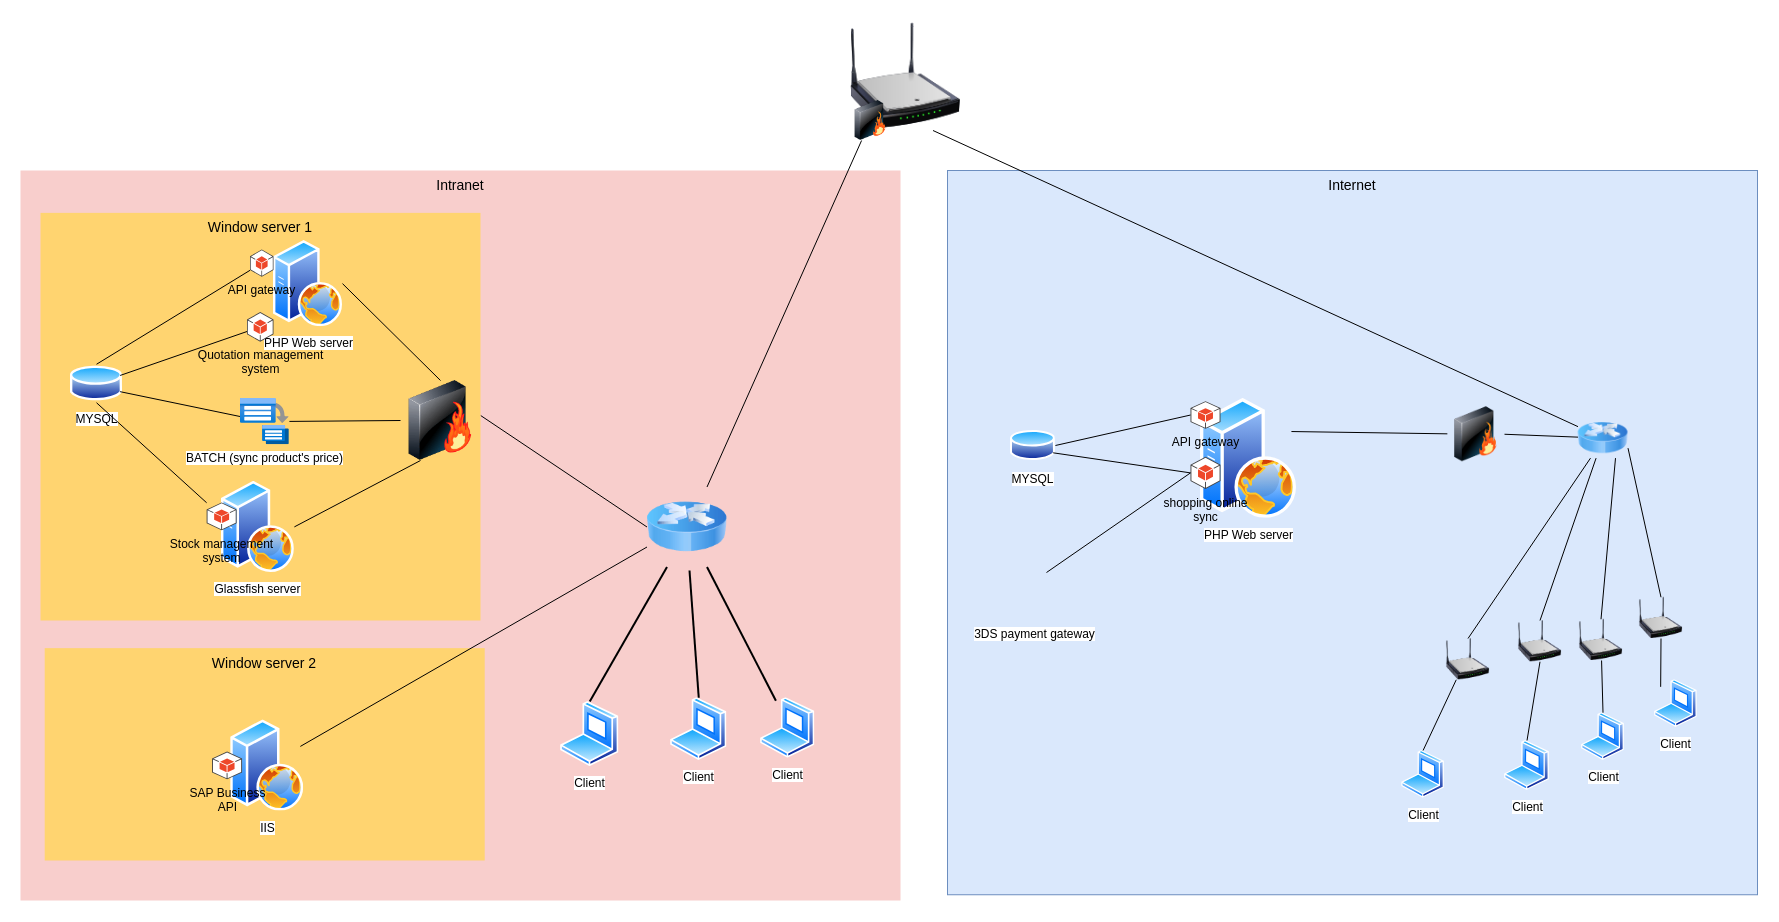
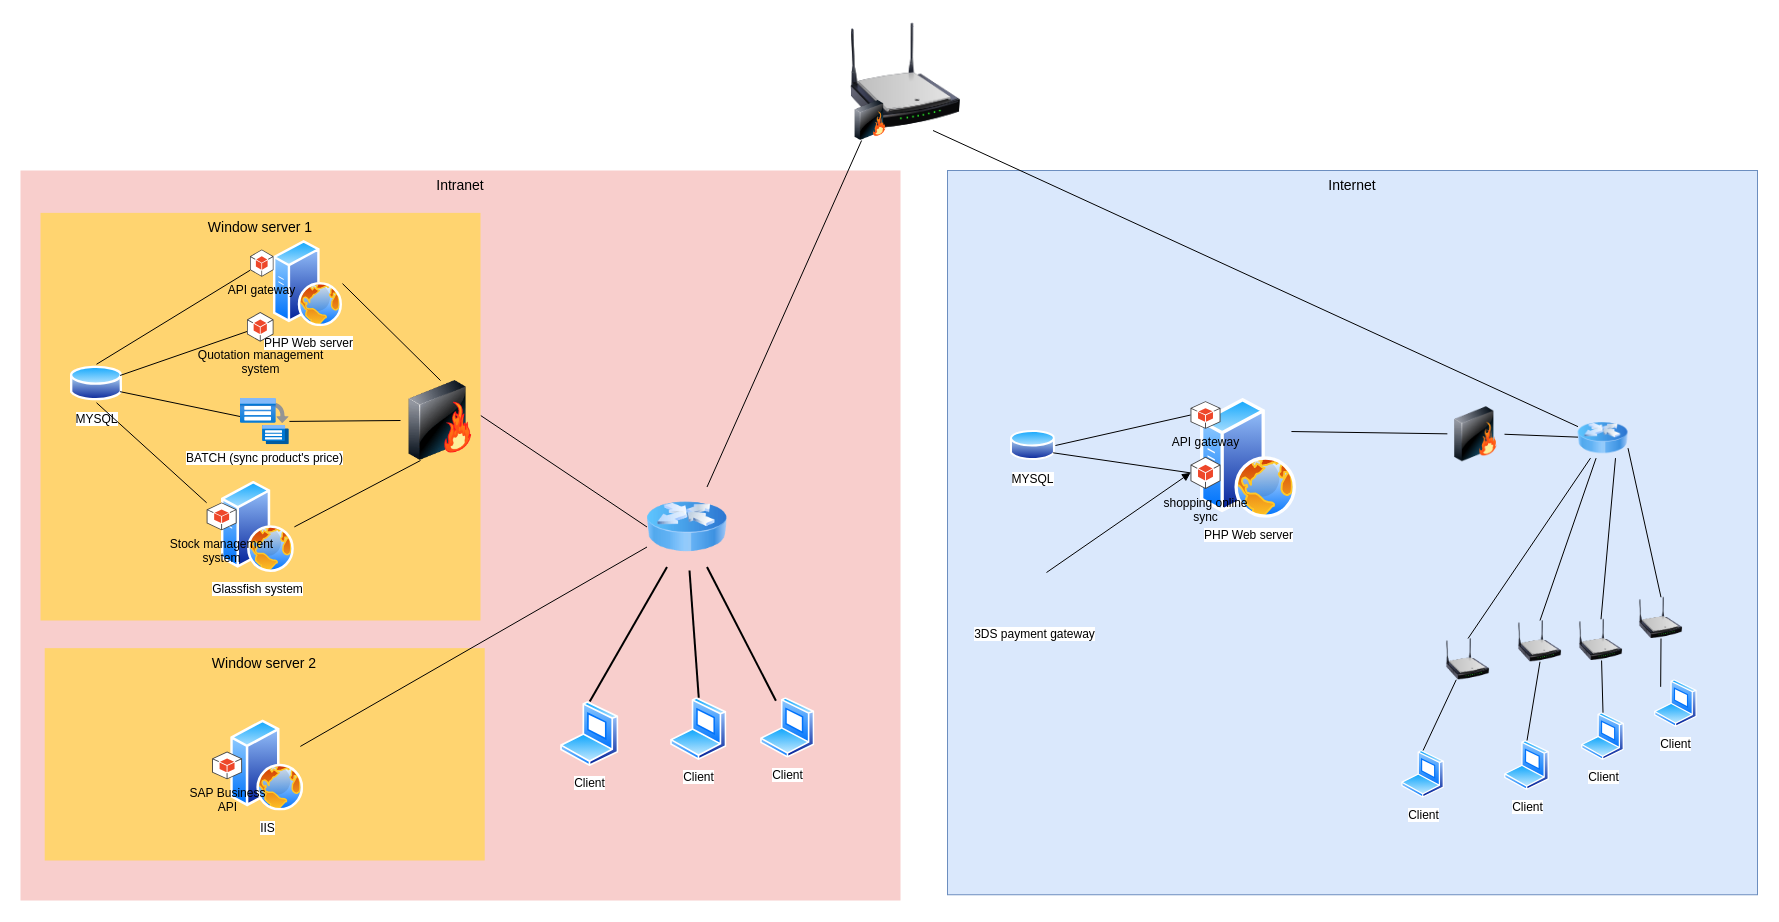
  <mxCell id="0" style=";html=1;" />
  <mxCell id="1" style=";html=1;" parent="0" />
  <mxCell id="2" value="Intranet" style="whiteSpace=wrap;html=1;fillColor=#f8cecc;fontSize=14;strokeColor=none;verticalAlign=top;" parent="1" vertex="1"><mxGeometry x="20" y="170" width="880" height="730" as="geometry" /></mxCell>
  <mxCell id="3" value="Window server 1" style="whiteSpace=wrap;html=1;fillColor=#FFD470;gradientColor=none;fontSize=14;strokeColor=none;verticalAlign=top;" parent="1" vertex="1"><mxGeometry x="40" y="212.37" width="440" height="407.63" as="geometry" /></mxCell>
  <mxCell id="4" style="edgeStyle=none;rounded=0;html=1;startSize=10;endSize=10;jettySize=auto;orthogonalLoop=1;fontSize=14;endArrow=none;endFill=0;strokeWidth=2;entryX=0.25;entryY=0;entryDx=0;entryDy=0;exitX=0.75;exitY=1;exitDx=0;exitDy=0;" parent="1" source="13" target="15" edge="1"><mxGeometry relative="1" as="geometry" /></mxCell>
  <mxCell id="5" style="edgeStyle=none;rounded=0;html=1;startSize=10;endSize=10;jettySize=auto;orthogonalLoop=1;fontSize=14;endArrow=none;endFill=0;strokeWidth=2;entryX=0.5;entryY=0;entryDx=0;entryDy=0;" parent="1" target="16" edge="1"><mxGeometry relative="1" as="geometry"><mxPoint x="689" y="570" as="sourcePoint" /></mxGeometry></mxCell>
  <mxCell id="6" style="edgeStyle=none;rounded=0;html=1;startSize=10;endSize=10;jettySize=auto;orthogonalLoop=1;fontSize=14;endArrow=none;endFill=0;strokeWidth=2;entryX=0.5;entryY=0;entryDx=0;entryDy=0;exitX=0.25;exitY=1;exitDx=0;exitDy=0;" parent="1" source="13" target="14" edge="1"><mxGeometry relative="1" as="geometry" /></mxCell>
  <mxCell id="7" value="MYSQL" style="aspect=fixed;perimeter=ellipsePerimeter;html=1;align=center;shadow=0;dashed=0;spacingTop=3;image;image=img/lib/active_directory/database.svg;direction=east;" parent="1" vertex="1"><mxGeometry x="70" y="363.75" width="52.03" height="38.5" as="geometry" /></mxCell>
  <mxCell id="8" value="BATCH (sync product's price)" style="aspect=fixed;html=1;points=[];align=center;image;fontSize=12;image=img/lib/azure2/compute/Batch_Accounts.svg;" parent="1" vertex="1"><mxGeometry x="239.5" y="397.87" width="49.41" height="46.5" as="geometry" /></mxCell>
  <mxCell id="9" value="PHP Web server" style="aspect=fixed;perimeter=ellipsePerimeter;html=1;align=center;shadow=0;dashed=0;spacingTop=3;image;image=img/lib/active_directory/web_server.svg;" parent="1" vertex="1"><mxGeometry x="273" y="240" width="69" height="86.25" as="geometry" /></mxCell>
- <mxCell id="10" value="Glassfish server" style="aspect=fixed;perimeter=ellipsePerimeter;html=1;align=center;shadow=0;dashed=0;spacingTop=3;image;image=img/lib/active_directory/web_server.svg;" parent="1" vertex="1"><mxGeometry x="220.88" y="480.75" width="73" height="91.25" as="geometry" /></mxCell>
+ <mxCell id="10" value="Glassfish system" style="aspect=fixed;perimeter=ellipsePerimeter;html=1;align=center;shadow=0;dashed=0;spacingTop=3;image;image=img/lib/active_directory/web_server.svg;" parent="1" vertex="1"><mxGeometry x="220.88" y="480.75" width="73" height="91.25" as="geometry" /></mxCell>
  <mxCell id="11" value="Stock management &lt;br&gt;system" style="outlineConnect=0;dashed=0;verticalLabelPosition=bottom;verticalAlign=top;align=center;html=1;shape=mxgraph.aws3.android;fillColor=#EE472A;gradientColor=none;" parent="1" vertex="1"><mxGeometry x="206.13" y="502" width="30" height="27.75" as="geometry" /></mxCell>
  <mxCell id="12" value="Quotation management &lt;br&gt;system" style="outlineConnect=0;dashed=0;verticalLabelPosition=bottom;verticalAlign=top;align=center;html=1;shape=mxgraph.aws3.android;fillColor=#EE472A;gradientColor=none;" parent="1" vertex="1"><mxGeometry x="246.5" y="311.62" width="26.5" height="29.63" as="geometry" /></mxCell>
  <mxCell id="13" value="" style="image;html=1;image=img/lib/clip_art/networking/Router_Icon_128x128.png" parent="1" vertex="1"><mxGeometry x="646.5" y="486.5" width="80" height="80" as="geometry" /></mxCell>
  <mxCell id="14" value="Client" style="aspect=fixed;perimeter=ellipsePerimeter;html=1;align=center;shadow=0;dashed=0;spacingTop=3;image;image=img/lib/active_directory/laptop_client.svg;" parent="1" vertex="1"><mxGeometry x="560" y="701.11" width="58.5" height="65" as="geometry" /></mxCell>
  <mxCell id="15" value="Client" style="aspect=fixed;perimeter=ellipsePerimeter;html=1;align=center;shadow=0;dashed=0;spacingTop=3;image;image=img/lib/active_directory/laptop_client.svg;" parent="1" vertex="1"><mxGeometry x="760" y="697.22" width="54.45" height="60.5" as="geometry" /></mxCell>
  <mxCell id="16" value="Client" style="aspect=fixed;perimeter=ellipsePerimeter;html=1;align=center;shadow=0;dashed=0;spacingTop=3;image;image=img/lib/active_directory/laptop_client.svg;" parent="1" vertex="1"><mxGeometry x="670" y="697.22" width="56.5" height="62.78" as="geometry" /></mxCell>
  <mxCell id="17" value="" style="endArrow=none;html=1;rounded=0;entryX=0;entryY=0.5;entryDx=0;entryDy=0;exitX=1.004;exitY=0.439;exitDx=0;exitDy=0;exitPerimeter=0;startArrow=none;" parent="1" source="20" target="13" edge="1"><mxGeometry width="50" height="50" relative="1" as="geometry"><mxPoint x="760" y="530" as="sourcePoint" /><mxPoint x="810" y="480" as="targetPoint" /></mxGeometry></mxCell>
  <mxCell id="18" value="Internet" style="whiteSpace=wrap;html=1;fillColor=#dae8fc;fontSize=14;strokeColor=#6c8ebf;verticalAlign=top;" parent="1" vertex="1"><mxGeometry x="947" y="170" width="810" height="724.25" as="geometry" /></mxCell>
  <mxCell id="19" value="" style="image;html=1;image=img/lib/clip_art/networking/Wireless_Router_N_128x128.png" parent="1" vertex="1"><mxGeometry x="850" y="20" width="110" height="110" as="geometry" /></mxCell>
  <mxCell id="20" value="" style="image;html=1;image=img/lib/clip_art/networking/Firewall-page1_128x128.png" parent="1" vertex="1"><mxGeometry x="400" y="380" width="80" height="80" as="geometry" /></mxCell>
  <mxCell id="21" value="PHP Web server" style="aspect=fixed;perimeter=ellipsePerimeter;html=1;align=center;shadow=0;dashed=0;spacingTop=3;image;image=img/lib/active_directory/web_server.svg;" parent="1" vertex="1"><mxGeometry x="1200" y="397.87" width="96" height="120" as="geometry" /></mxCell>
  <mxCell id="22" value="shopping online &lt;br&gt;sync" style="outlineConnect=0;dashed=0;verticalLabelPosition=bottom;verticalAlign=top;align=center;html=1;shape=mxgraph.aws3.android;fillColor=#EE472A;gradientColor=none;" parent="1" vertex="1"><mxGeometry x="1190" y="456.25" width="30" height="32.25" as="geometry" /></mxCell>
  <mxCell id="23" value="MYSQL" style="aspect=fixed;perimeter=ellipsePerimeter;html=1;align=center;shadow=0;dashed=0;spacingTop=3;image;image=img/lib/active_directory/database.svg;" parent="1" vertex="1"><mxGeometry x="1010" y="428.35" width="44.96" height="33.27" as="geometry" /></mxCell>
  <mxCell id="24" value="Client" style="aspect=fixed;perimeter=ellipsePerimeter;html=1;align=center;shadow=0;dashed=0;spacingTop=3;image;image=img/lib/active_directory/laptop_client.svg;" parent="1" vertex="1"><mxGeometry x="1401.13" y="750" width="42.87" height="47.63" as="geometry" /></mxCell>
  <mxCell id="25" value="Client" style="aspect=fixed;perimeter=ellipsePerimeter;html=1;align=center;shadow=0;dashed=0;spacingTop=3;image;image=img/lib/active_directory/laptop_client.svg;" parent="1" vertex="1"><mxGeometry x="1504" y="740" width="45" height="50" as="geometry" /></mxCell>
  <mxCell id="26" value="Client" style="aspect=fixed;perimeter=ellipsePerimeter;html=1;align=center;shadow=0;dashed=0;spacingTop=3;image;image=img/lib/active_directory/laptop_client.svg;" parent="1" vertex="1"><mxGeometry x="1581" y="712.22" width="43" height="47.78" as="geometry" /></mxCell>
  <mxCell id="27" value="API gateway" style="outlineConnect=0;dashed=0;verticalLabelPosition=bottom;verticalAlign=top;align=center;html=1;shape=mxgraph.aws3.android;fillColor=#EE472A;gradientColor=none;" parent="1" vertex="1"><mxGeometry x="1190" y="400.73" width="30" height="27.62" as="geometry" /></mxCell>
  <mxCell id="28" value="" style="endArrow=none;html=1;rounded=0;exitX=0.75;exitY=1;exitDx=0;exitDy=0;" parent="1" source="19" target="45" edge="1"><mxGeometry width="50" height="50" relative="1" as="geometry"><mxPoint x="1850" y="347.75" as="sourcePoint" /><mxPoint x="1150" y="497.75" as="targetPoint" /></mxGeometry></mxCell>
  <mxCell id="29" value="" style="image;html=1;image=img/lib/clip_art/networking/Firewall_128x128.png" parent="1" vertex="1"><mxGeometry x="830" y="100" width="80" height="40" as="geometry" /></mxCell>
  <mxCell id="30" value="" style="endArrow=none;html=1;rounded=0;exitX=0.75;exitY=0;exitDx=0;exitDy=0;" parent="1" source="13" target="29" edge="1"><mxGeometry width="50" height="50" relative="1" as="geometry"><mxPoint x="1000" y="369" as="sourcePoint" /><mxPoint x="810" y="548.054" as="targetPoint" /></mxGeometry></mxCell>
  <mxCell id="31" value="" style="endArrow=none;html=1;rounded=0;" parent="1" source="7" target="12" edge="1"><mxGeometry width="50" height="50" relative="1" as="geometry"><mxPoint x="180" y="550" as="sourcePoint" /><mxPoint x="230" y="500" as="targetPoint" /></mxGeometry></mxCell>
  <mxCell id="32" value="" style="endArrow=none;html=1;rounded=0;entryX=0.5;entryY=1;entryDx=0;entryDy=0;" parent="1" source="11" target="7" edge="1"><mxGeometry width="50" height="50" relative="1" as="geometry"><mxPoint x="630" y="700" as="sourcePoint" /><mxPoint x="680" y="650" as="targetPoint" /></mxGeometry></mxCell>
  <mxCell id="33" value="" style="endArrow=none;html=1;rounded=0;entryX=0;entryY=0.5;entryDx=0;entryDy=0;entryPerimeter=0;exitX=1;exitY=0.5;exitDx=0;exitDy=0;" parent="1" source="23" target="27" edge="1"><mxGeometry width="50" height="50" relative="1" as="geometry"><mxPoint x="887" y="729.25" as="sourcePoint" /><mxPoint x="937" y="679.25" as="targetPoint" /></mxGeometry></mxCell>
  <mxCell id="34" value="" style="endArrow=none;html=1;rounded=0;entryX=0;entryY=0.5;entryDx=0;entryDy=0;entryPerimeter=0;exitX=1;exitY=0.75;exitDx=0;exitDy=0;" parent="1" source="23" target="22" edge="1"><mxGeometry width="50" height="50" relative="1" as="geometry"><mxPoint x="887" y="729.25" as="sourcePoint" /><mxPoint x="937" y="679.25" as="targetPoint" /></mxGeometry></mxCell>
  <mxCell id="35" value="" style="endArrow=none;html=1;rounded=0;entryX=0.25;entryY=1;entryDx=0;entryDy=0;exitX=1;exitY=0.5;exitDx=0;exitDy=0;" parent="1" source="10" target="20" edge="1"><mxGeometry width="50" height="50" relative="1" as="geometry"><mxPoint x="814.75" y="681.25" as="sourcePoint" /><mxPoint x="414.75" y="591.25" as="targetPoint" /></mxGeometry></mxCell>
  <mxCell id="36" value="Client" style="aspect=fixed;perimeter=ellipsePerimeter;html=1;align=center;shadow=0;dashed=0;spacingTop=3;image;image=img/lib/active_directory/laptop_client.svg;" parent="1" vertex="1"><mxGeometry x="1654" y="679.25" width="42.87" height="47.63" as="geometry" /></mxCell>
  <mxCell id="37" value="" style="image;html=1;image=img/lib/clip_art/networking/Wireless_Router_N_128x128.png" parent="1" vertex="1"><mxGeometry x="1637" y="596.75" width="47" height="41.25" as="geometry" /></mxCell>
  <mxCell id="38" value="" style="endArrow=none;html=1;rounded=0;entryX=0.5;entryY=1;entryDx=0;entryDy=0;exitX=0;exitY=0;exitDx=0;exitDy=0;" parent="1" source="36" target="37" edge="1"><mxGeometry width="50" height="50" relative="1" as="geometry"><mxPoint x="1529.973" y="697.322" as="sourcePoint" /><mxPoint x="1395.634" y="501.687" as="targetPoint" /></mxGeometry></mxCell>
  <mxCell id="39" value="" style="image;html=1;image=img/lib/clip_art/networking/Wireless_Router_N_128x128.png" parent="1" vertex="1"><mxGeometry x="1577" y="618.75" width="47" height="41.25" as="geometry" /></mxCell>
  <mxCell id="40" value="" style="endArrow=none;html=1;rounded=0;exitX=0.5;exitY=0;exitDx=0;exitDy=0;" parent="1" source="26" target="39" edge="1"><mxGeometry width="50" height="50" relative="1" as="geometry"><mxPoint x="1505.5" y="750" as="sourcePoint" /><mxPoint x="1387.168" y="509.971" as="targetPoint" /></mxGeometry></mxCell>
  <mxCell id="41" value="" style="image;html=1;image=img/lib/clip_art/networking/Wireless_Router_N_128x128.png" parent="1" vertex="1"><mxGeometry x="1516" y="620" width="47" height="41.25" as="geometry" /></mxCell>
  <mxCell id="42" value="" style="endArrow=none;html=1;rounded=0;exitX=0.5;exitY=0;exitDx=0;exitDy=0;entryX=0.5;entryY=1;entryDx=0;entryDy=0;" parent="1" source="25" target="41" edge="1"><mxGeometry width="50" height="50" relative="1" as="geometry"><mxPoint x="1446.5" y="770" as="sourcePoint" /><mxPoint x="1362" y="518.88" as="targetPoint" /></mxGeometry></mxCell>
  <mxCell id="43" value="" style="image;html=1;image=img/lib/clip_art/networking/Wireless_Router_N_128x128.png" parent="1" vertex="1"><mxGeometry x="1444" y="638" width="47" height="41.25" as="geometry" /></mxCell>
  <mxCell id="44" value="" style="endArrow=none;html=1;rounded=0;exitX=0.5;exitY=0;exitDx=0;exitDy=0;entryX=0.25;entryY=1;entryDx=0;entryDy=0;" parent="1" source="24" target="43" edge="1"><mxGeometry width="50" height="50" relative="1" as="geometry"><mxPoint x="1372.565" y="760" as="sourcePoint" /><mxPoint x="1341.363" y="513.052" as="targetPoint" /></mxGeometry></mxCell>
  <mxCell id="45" value="" style="image;html=1;image=img/lib/clip_art/networking/Router_Icon_128x128.png" parent="1" vertex="1"><mxGeometry x="1577.5" y="417.63" width="50" height="40" as="geometry" /></mxCell>
  <mxCell id="46" value="" style="endArrow=none;html=1;rounded=0;entryX=1;entryY=0.25;entryDx=0;entryDy=0;startArrow=none;" parent="1" source="53" target="21" edge="1"><mxGeometry width="50" height="50" relative="1" as="geometry"><mxPoint x="894" y="650" as="sourcePoint" /><mxPoint x="944" y="600" as="targetPoint" /></mxGeometry></mxCell>
  <mxCell id="47" value="" style="endArrow=none;html=1;rounded=0;entryX=0.25;entryY=1;entryDx=0;entryDy=0;exitX=0.5;exitY=0;exitDx=0;exitDy=0;" parent="1" source="43" target="45" edge="1"><mxGeometry width="50" height="50" relative="1" as="geometry"><mxPoint x="894" y="650" as="sourcePoint" /><mxPoint x="944" y="600" as="targetPoint" /></mxGeometry></mxCell>
  <mxCell id="48" value="" style="endArrow=none;html=1;rounded=0;exitX=0.5;exitY=0;exitDx=0;exitDy=0;" parent="1" source="41" target="45" edge="1"><mxGeometry width="50" height="50" relative="1" as="geometry"><mxPoint x="1406.404" y="700" as="sourcePoint" /><mxPoint x="1443.5" y="622.75" as="targetPoint" /></mxGeometry></mxCell>
  <mxCell id="49" value="" style="endArrow=none;html=1;rounded=0;entryX=0.75;entryY=1;entryDx=0;entryDy=0;exitX=0.5;exitY=0;exitDx=0;exitDy=0;" parent="1" source="39" target="45" edge="1"><mxGeometry width="50" height="50" relative="1" as="geometry"><mxPoint x="1416.404" y="710" as="sourcePoint" /><mxPoint x="1453.5" y="632.75" as="targetPoint" /></mxGeometry></mxCell>
  <mxCell id="50" value="" style="endArrow=none;html=1;rounded=0;entryX=1;entryY=0.75;entryDx=0;entryDy=0;exitX=0.5;exitY=0;exitDx=0;exitDy=0;" parent="1" source="37" target="45" edge="1"><mxGeometry width="50" height="50" relative="1" as="geometry"><mxPoint x="1426.404" y="720" as="sourcePoint" /><mxPoint x="1463.5" y="642.75" as="targetPoint" /></mxGeometry></mxCell>
  <mxCell id="51" value="3DS payment gateway" style="shape=image;html=1;verticalAlign=top;verticalLabelPosition=bottom;labelBackgroundColor=#ffffff;imageAspect=0;aspect=fixed;image=https://cdn4.iconfinder.com/data/icons/success-filloutline/64/pay-credit_card-expenditure-bill-payment_method-banking-128.png" parent="1" vertex="1"><mxGeometry x="1010" y="572" width="48" height="48" as="geometry" /></mxCell>
- <mxCell id="52" value="" style="endArrow=none;html=1;rounded=0;entryX=0;entryY=0.5;entryDx=0;entryDy=0;entryPerimeter=0;exitX=0.75;exitY=0;exitDx=0;exitDy=0;" parent="1" source="51" target="22" edge="1"><mxGeometry width="50" height="50" relative="1" as="geometry"><mxPoint x="824" y="521.62" as="sourcePoint" /><mxPoint x="874" y="471.62" as="targetPoint" /></mxGeometry></mxCell>
+ <mxCell id="52" value="" style="endArrow=block;html=1;rounded=0;entryX=0;entryY=0.5;entryDx=0;entryDy=0;entryPerimeter=0;exitX=0.75;exitY=0;exitDx=0;exitDy=0;" parent="1" source="51" target="22" edge="1"><mxGeometry width="50" height="50" relative="1" as="geometry"><mxPoint x="824" y="521.62" as="sourcePoint" /><mxPoint x="874" y="471.62" as="targetPoint" /></mxGeometry></mxCell>
  <mxCell id="53" value="" style="image;html=1;image=img/lib/clip_art/networking/Firewall_128x128.png" parent="1" vertex="1"><mxGeometry x="1446.87" y="406.25" width="57.13" height="55" as="geometry" /></mxCell>
  <mxCell id="54" value="" style="endArrow=none;html=1;rounded=0;entryX=1;entryY=0.5;entryDx=0;entryDy=0;" parent="1" source="45" target="53" edge="1"><mxGeometry width="50" height="50" relative="1" as="geometry"><mxPoint x="1434.938" y="572.75" as="sourcePoint" /><mxPoint x="1395.634" y="501.687" as="targetPoint" /></mxGeometry></mxCell>
  <mxCell id="55" value="" style="endArrow=none;html=1;rounded=0;entryX=0;entryY=0.5;entryDx=0;entryDy=0;" parent="1" source="8" target="20" edge="1"><mxGeometry width="50" height="50" relative="1" as="geometry"><mxPoint x="550" y="630" as="sourcePoint" /><mxPoint x="600" y="580" as="targetPoint" /></mxGeometry></mxCell>
  <mxCell id="56" value="API gateway" style="outlineConnect=0;dashed=0;verticalLabelPosition=bottom;verticalAlign=top;align=center;html=1;shape=mxgraph.aws3.android;fillColor=#EE472A;gradientColor=none;" parent="1" vertex="1"><mxGeometry x="249.5" y="249" width="23.5" height="27.25" as="geometry" /></mxCell>
  <mxCell id="57" value="" style="endArrow=none;html=1;rounded=0;exitX=0.5;exitY=0;exitDx=0;exitDy=0;" parent="1" source="7" target="56" edge="1"><mxGeometry width="50" height="50" relative="1" as="geometry"><mxPoint x="810" y="380" as="sourcePoint" /><mxPoint x="860" y="330" as="targetPoint" /></mxGeometry></mxCell>
  <mxCell id="58" value="" style="endArrow=none;html=1;rounded=0;entryX=0.5;entryY=0;entryDx=0;entryDy=0;exitX=1;exitY=0.5;exitDx=0;exitDy=0;" edge="1" parent="1" source="9" target="20"><mxGeometry width="50" height="50" relative="1" as="geometry"><mxPoint x="307.75" y="484.375" as="sourcePoint" /><mxPoint x="410" y="470" as="targetPoint" /></mxGeometry></mxCell>
  <mxCell id="59" style="edgeStyle=orthogonalEdgeStyle;rounded=0;orthogonalLoop=1;jettySize=auto;html=1;exitX=0.5;exitY=1;exitDx=0;exitDy=0;exitPerimeter=0;" edge="1" parent="1" source="22" target="22"><mxGeometry relative="1" as="geometry" /></mxCell>
  <mxCell id="60" value="Window server 2" style="whiteSpace=wrap;html=1;fillColor=#FFD470;gradientColor=none;fontSize=14;strokeColor=none;verticalAlign=top;" vertex="1" parent="1"><mxGeometry x="44.21" y="647.63" width="440" height="212.37" as="geometry" /></mxCell>
  <mxCell id="61" value="IIS" style="aspect=fixed;perimeter=ellipsePerimeter;html=1;align=center;shadow=0;dashed=0;spacingTop=3;image;image=img/lib/active_directory/web_server.svg;" vertex="1" parent="1"><mxGeometry x="230.19" y="719.37" width="73" height="91.25" as="geometry" /></mxCell>
  <mxCell id="62" value="SAP Business &lt;br&gt;API" style="outlineConnect=0;dashed=0;verticalLabelPosition=bottom;verticalAlign=top;align=center;html=1;shape=mxgraph.aws3.android;fillColor=#EE472A;gradientColor=none;" vertex="1" parent="1"><mxGeometry x="211.57" y="751.12" width="30" height="27.75" as="geometry" /></mxCell>
  <mxCell id="63" value="" style="endArrow=none;html=1;rounded=0;entryX=1;entryY=0.75;entryDx=0;entryDy=0;" edge="1" parent="1" source="8" target="7"><mxGeometry width="50" height="50" relative="1" as="geometry"><mxPoint x="298.91" y="430.916" as="sourcePoint" /><mxPoint x="410" y="430" as="targetPoint" /></mxGeometry></mxCell>
  <mxCell id="64" value="" style="endArrow=none;html=1;rounded=0;entryX=0;entryY=0.75;entryDx=0;entryDy=0;" edge="1" parent="1" source="61" target="13"><mxGeometry width="50" height="50" relative="1" as="geometry"><mxPoint x="303.88" y="536.375" as="sourcePoint" /><mxPoint x="430" y="470" as="targetPoint" /></mxGeometry></mxCell>
